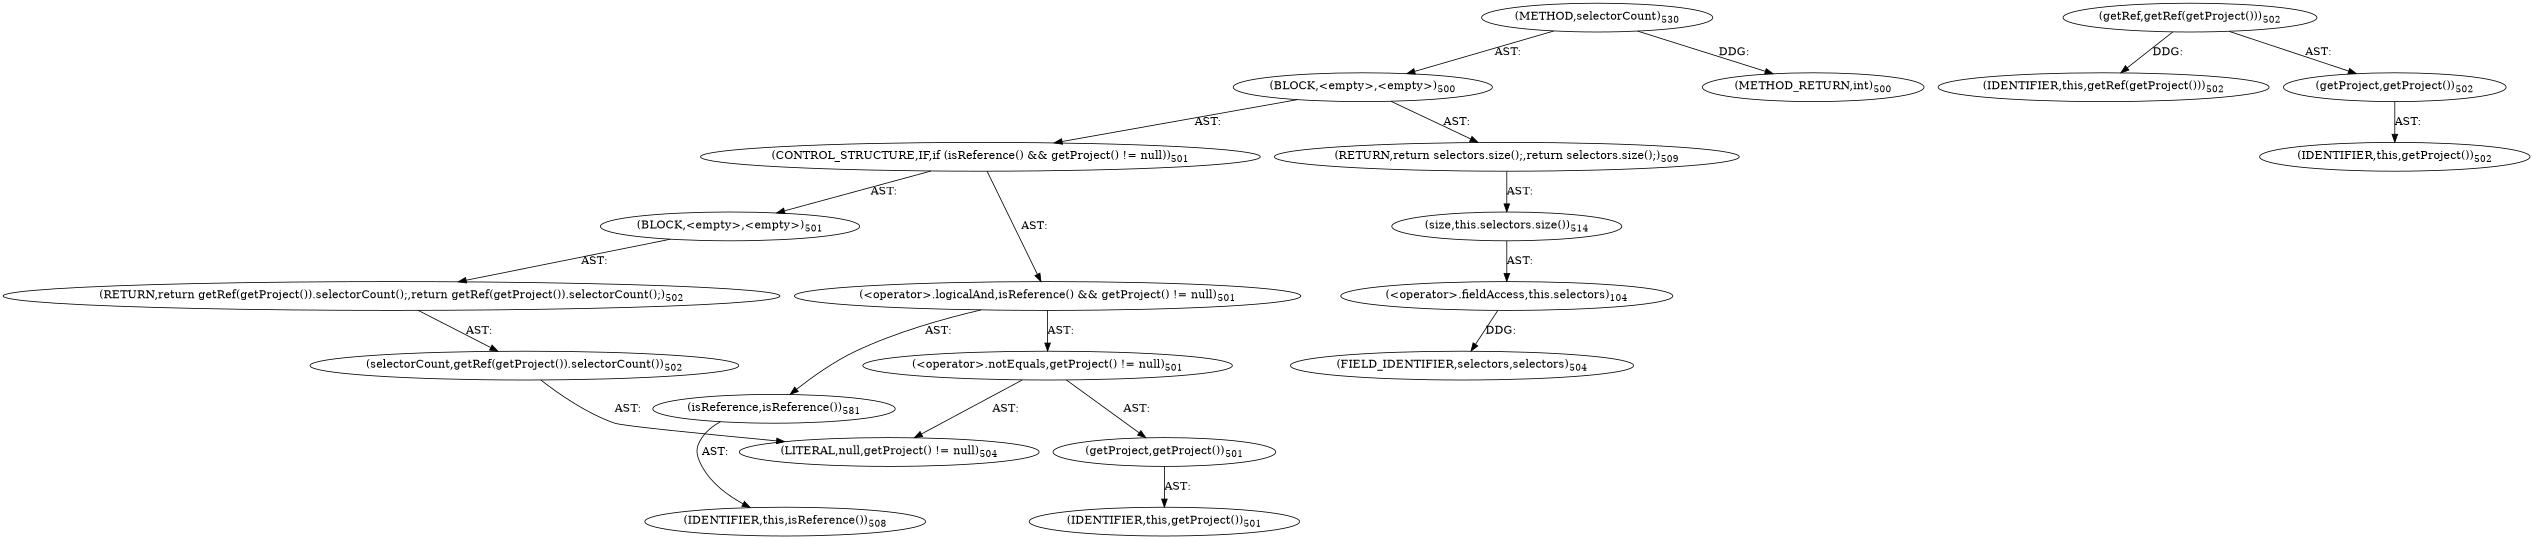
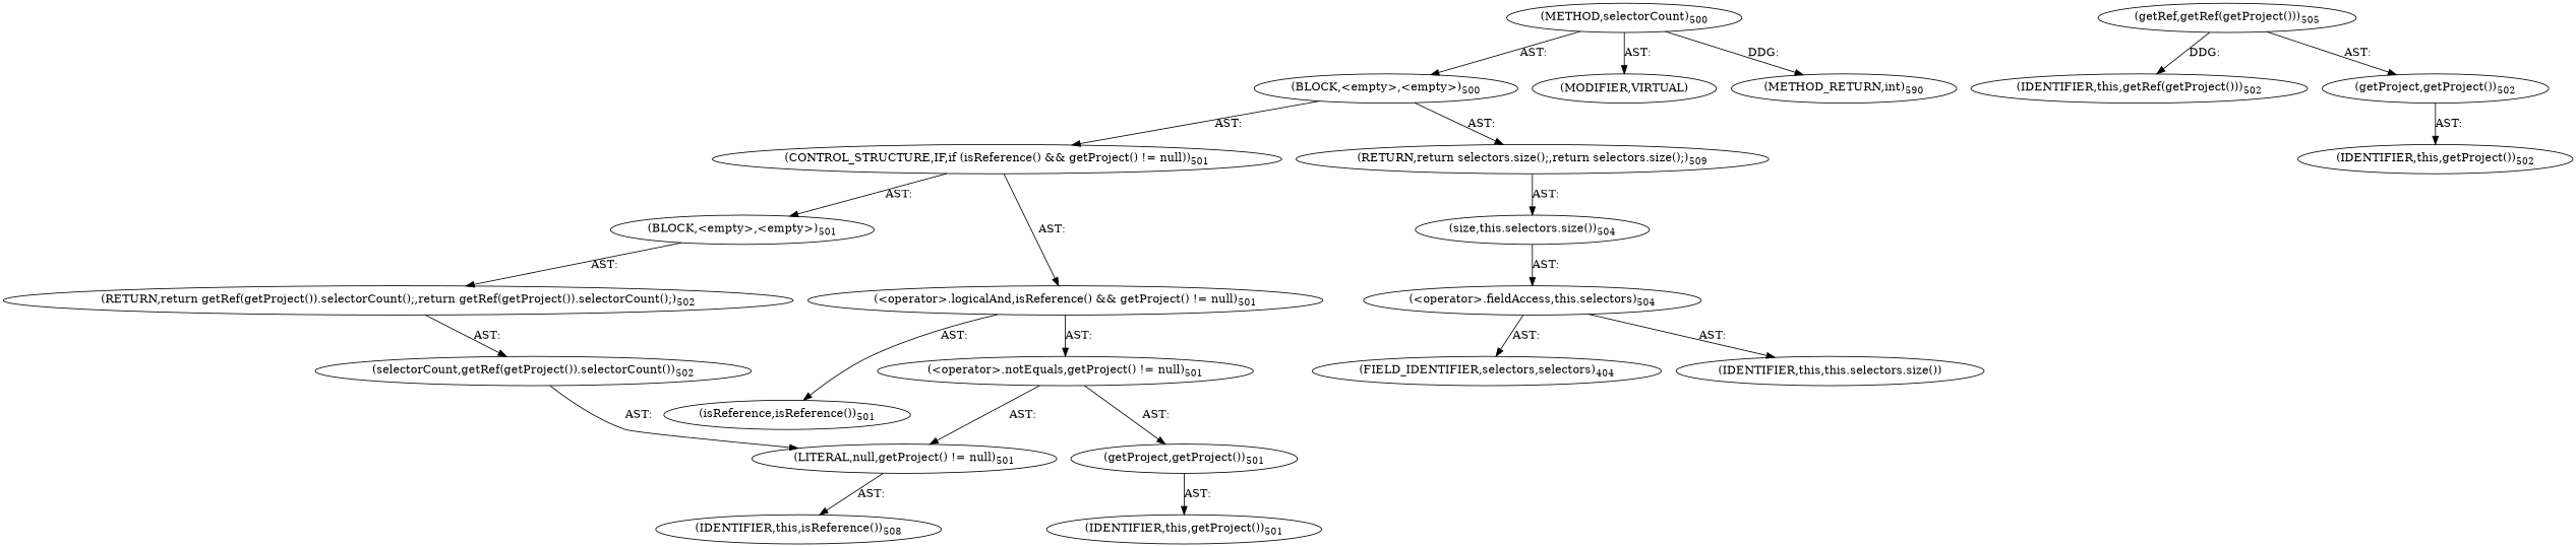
  digraph {
-   n1 [label=<(METHOD,selectorCount)<SUB>530</SUB>>]
+   n1 [label=<(METHOD,selectorCount)<SUB>500</SUB>>]
    n2 [label=<(BLOCK,&lt;empty&gt;,&lt;empty&gt;)<SUB>500</SUB>>]
-   n4 [label=<(METHOD_RETURN,int)<SUB>500</SUB>>]
+   n3 [label=<(MODIFIER,VIRTUAL)>]
+   n4 [label=<(METHOD_RETURN,int)<SUB>590</SUB>>]
    n5 [label=<(CONTROL_STRUCTURE,IF,if (isReference() &amp;&amp; getProject() != null))<SUB>501</SUB>>]
    n6 [label=<(RETURN,return selectors.size();,return selectors.size();)<SUB>509</SUB>>]
    n7 [label=<(&lt;operator&gt;.logicalAnd,isReference() &amp;&amp; getProject() != null)<SUB>501</SUB>>]
    n8 [label=<(BLOCK,&lt;empty&gt;,&lt;empty&gt;)<SUB>501</SUB>>]
-   n9 [label=<(size,this.selectors.size())<SUB>514</SUB>>]
-   n10 [label=<(isReference,isReference())<SUB>581</SUB>>]
+   n9 [label=<(size,this.selectors.size())<SUB>504</SUB>>]
+   n10 [label=<(isReference,isReference())<SUB>501</SUB>>]
    n11 [label=<(&lt;operator&gt;.notEquals,getProject() != null)<SUB>501</SUB>>]
    n12 [label=<(RETURN,return getRef(getProject()).selectorCount();,return getRef(getProject()).selectorCount();)<SUB>502</SUB>>]
    n13 [label=<(IDENTIFIER,this,isReference())<SUB>508</SUB>>]
    n14 [label=<(getProject,getProject())<SUB>501</SUB>>]
-   n15 [label=<(LITERAL,null,getProject() != null)<SUB>504</SUB>>]
+   n15 [label=<(LITERAL,null,getProject() != null)<SUB>501</SUB>>]
    n16 [label=<(IDENTIFIER,this,getProject())<SUB>501</SUB>>]
    n17 [label=<(selectorCount,getRef(getProject()).selectorCount())<SUB>502</SUB>>]
-   n18 [label=<(getRef,getRef(getProject()))<SUB>502</SUB>>]
+   n18 [label=<(getRef,getRef(getProject()))<SUB>505</SUB>>]
    n19 [label=<(IDENTIFIER,this,getRef(getProject()))<SUB>502</SUB>>]
    n20 [label=<(getProject,getProject())<SUB>502</SUB>>]
    n21 [label=<(IDENTIFIER,this,getProject())<SUB>502</SUB>>]
-   n22 [label=<(&lt;operator&gt;.fieldAccess,this.selectors)<SUB>104</SUB>>]
-   n24 [label=<(FIELD_IDENTIFIER,selectors,selectors)<SUB>504</SUB>>]
+   n22 [label=<(&lt;operator&gt;.fieldAccess,this.selectors)<SUB>504</SUB>>]
+   n23 [label=<(IDENTIFIER,this,this.selectors.size())>]
+   n24 [label=<(FIELD_IDENTIFIER,selectors,selectors)<SUB>404</SUB>>]
    n1 -> n2 [label="AST: "]
+   n1 -> n3 [label="AST: "]
    n1 -> n4 [label="DDG: "]
    n2 -> n5 [label="AST: "]
    n2 -> n6 [label="AST: "]
    n5 -> n7 [label="AST: "]
    n5 -> n8 [label="AST: "]
    n6 -> n9 [label="AST: "]
    n7 -> n10 [label="AST: "]
    n7 -> n11 [label="AST: "]
    n8 -> n12 [label="AST: "]
    n9 -> n22 [label="AST: "]
-   n10 -> n13 [label="AST: "]
+   n15 -> n13 [label="AST: "]
    n11 -> n14 [label="AST: "]
    n11 -> n15 [label="AST: "]
    n12 -> n17 [label="AST: "]
    n14 -> n16 [label="AST: "]
    n17 -> n15 [label="AST: "]
    n18 -> n19 [label="DDG: "]
    n18 -> n20 [label="AST: "]
    n20 -> n21 [label="AST: "]
-   n22 -> n24 [label="DDG: "]
+   n22 -> n23 [label="AST: "]
+   n22 -> n24 [label="AST: "]
  }
